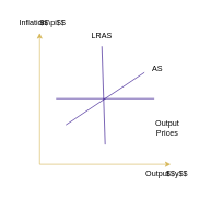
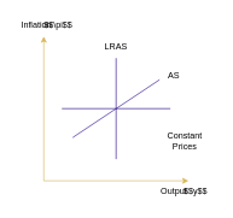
  <mxCell id="0" />
  <mxCell id="1" parent="0" />
  <mxCell id="2" value="" style="edgeStyle=none;orthogonalLoop=1;jettySize=auto;html=1;fillColor=#fff2cc;strokeColor=#d6b656;gradientColor=#ffd966;" parent="1" edge="1"><mxGeometry width="80" relative="1" as="geometry"><mxPoint x="60" y="250" as="sourcePoint" /><mxPoint x="260" y="250" as="targetPoint" /><Array as="points" /></mxGeometry></mxCell>
  <mxCell id="3" value="" style="edgeStyle=none;orthogonalLoop=1;jettySize=auto;html=1;fillColor=#fff2cc;strokeColor=#d6b656;gradientColor=#ffd966;" parent="1" edge="1"><mxGeometry width="80" relative="1" as="geometry"><mxPoint x="60" y="250" as="sourcePoint" /><mxPoint x="60" y="50" as="targetPoint" /><Array as="points" /></mxGeometry></mxCell>
  <mxCell id="4" value="" style="edgeStyle=none;orthogonalLoop=1;jettySize=auto;html=1;endArrow=none;endFill=0;strokeColor=#240085;exitX=0.5;exitY=1;exitDx=0;exitDy=0;" parent="1" edge="1" source="11"><mxGeometry width="80" relative="1" as="geometry"><mxPoint x="160" y="80" as="sourcePoint" /><mxPoint x="160" y="220" as="targetPoint" /><Array as="points" /></mxGeometry></mxCell>
  <mxCell id="5" value="" style="group" parent="1" vertex="1" connectable="0"><mxGeometry x="20" y="20" width="90" height="30" as="geometry" /></mxCell>
  <mxCell id="6" value="Inflation" style="text;strokeColor=none;align=center;fillColor=none;html=1;verticalAlign=middle;whiteSpace=wrap;rounded=0;" parent="5" vertex="1"><mxGeometry width="60" height="30" as="geometry" /></mxCell>
  <mxCell id="7" value="$$\pi$$" style="text;strokeColor=none;align=center;fillColor=none;html=1;verticalAlign=middle;whiteSpace=wrap;rounded=0;" parent="5" vertex="1"><mxGeometry x="30" width="60" height="30" as="geometry" /></mxCell>
  <mxCell id="8" value="" style="group" parent="1" vertex="1" connectable="0"><mxGeometry x="210" y="250" width="90" height="30" as="geometry" /></mxCell>
  <mxCell id="9" value="Output" style="text;strokeColor=none;align=center;fillColor=none;html=1;verticalAlign=middle;whiteSpace=wrap;rounded=0;" parent="8" vertex="1"><mxGeometry width="60" height="30" as="geometry" /></mxCell>
  <mxCell id="10" value="$$y$$" style="text;strokeColor=none;align=center;fillColor=none;html=1;verticalAlign=middle;whiteSpace=wrap;rounded=0;" parent="8" vertex="1"><mxGeometry x="30" width="60" height="30" as="geometry" /></mxCell>
- <mxCell id="11" value="LRAS" style="text;strokeColor=none;align=center;fillColor=none;html=1;verticalAlign=middle;whiteSpace=wrap;rounded=0;" parent="1" vertex="1"><mxGeometry x="125" y="40" width="60" height="30" as="geometry" /></mxCell>
+ <mxCell id="11" value="LRAS" style="text;strokeColor=none;align=center;fillColor=none;html=1;verticalAlign=middle;whiteSpace=wrap;rounded=0;" parent="1" vertex="1"><mxGeometry x="130" y="50" width="60" height="30" as="geometry" /></mxCell>
  <mxCell id="12" value="" style="edgeStyle=none;orthogonalLoop=1;jettySize=auto;html=1;endArrow=none;endFill=0;strokeColor=#240085;" edge="1" parent="1"><mxGeometry width="80" relative="1" as="geometry"><mxPoint x="100" y="190" as="sourcePoint" /><mxPoint x="220" y="110" as="targetPoint" /></mxGeometry></mxCell>
- <mxCell id="13" value="Output&lt;br&gt;Prices" style="text;strokeColor=none;align=center;fillColor=none;html=1;verticalAlign=middle;whiteSpace=wrap;rounded=0;" vertex="1" parent="1"><mxGeometry x="225" y="180" width="60" height="30" as="geometry" /></mxCell>
+ <mxCell id="13" value="Constant&lt;br&gt;Prices" style="text;strokeColor=none;align=center;fillColor=none;html=1;verticalAlign=middle;whiteSpace=wrap;rounded=0;" vertex="1" parent="1"><mxGeometry x="225" y="180" width="60" height="30" as="geometry" /></mxCell>
  <mxCell id="14" value="" style="edgeStyle=none;orthogonalLoop=1;jettySize=auto;html=1;endArrow=none;endFill=0;strokeColor=#240085;" edge="1" parent="1"><mxGeometry width="80" relative="1" as="geometry"><mxPoint x="85" y="150" as="sourcePoint" /><mxPoint x="235" y="150" as="targetPoint" /><Array as="points" /></mxGeometry></mxCell>
  <mxCell id="15" value="AS" style="text;strokeColor=none;align=center;fillColor=none;html=1;verticalAlign=middle;whiteSpace=wrap;rounded=0;" vertex="1" parent="1"><mxGeometry x="210" y="90" width="60" height="30" as="geometry" /></mxCell>
